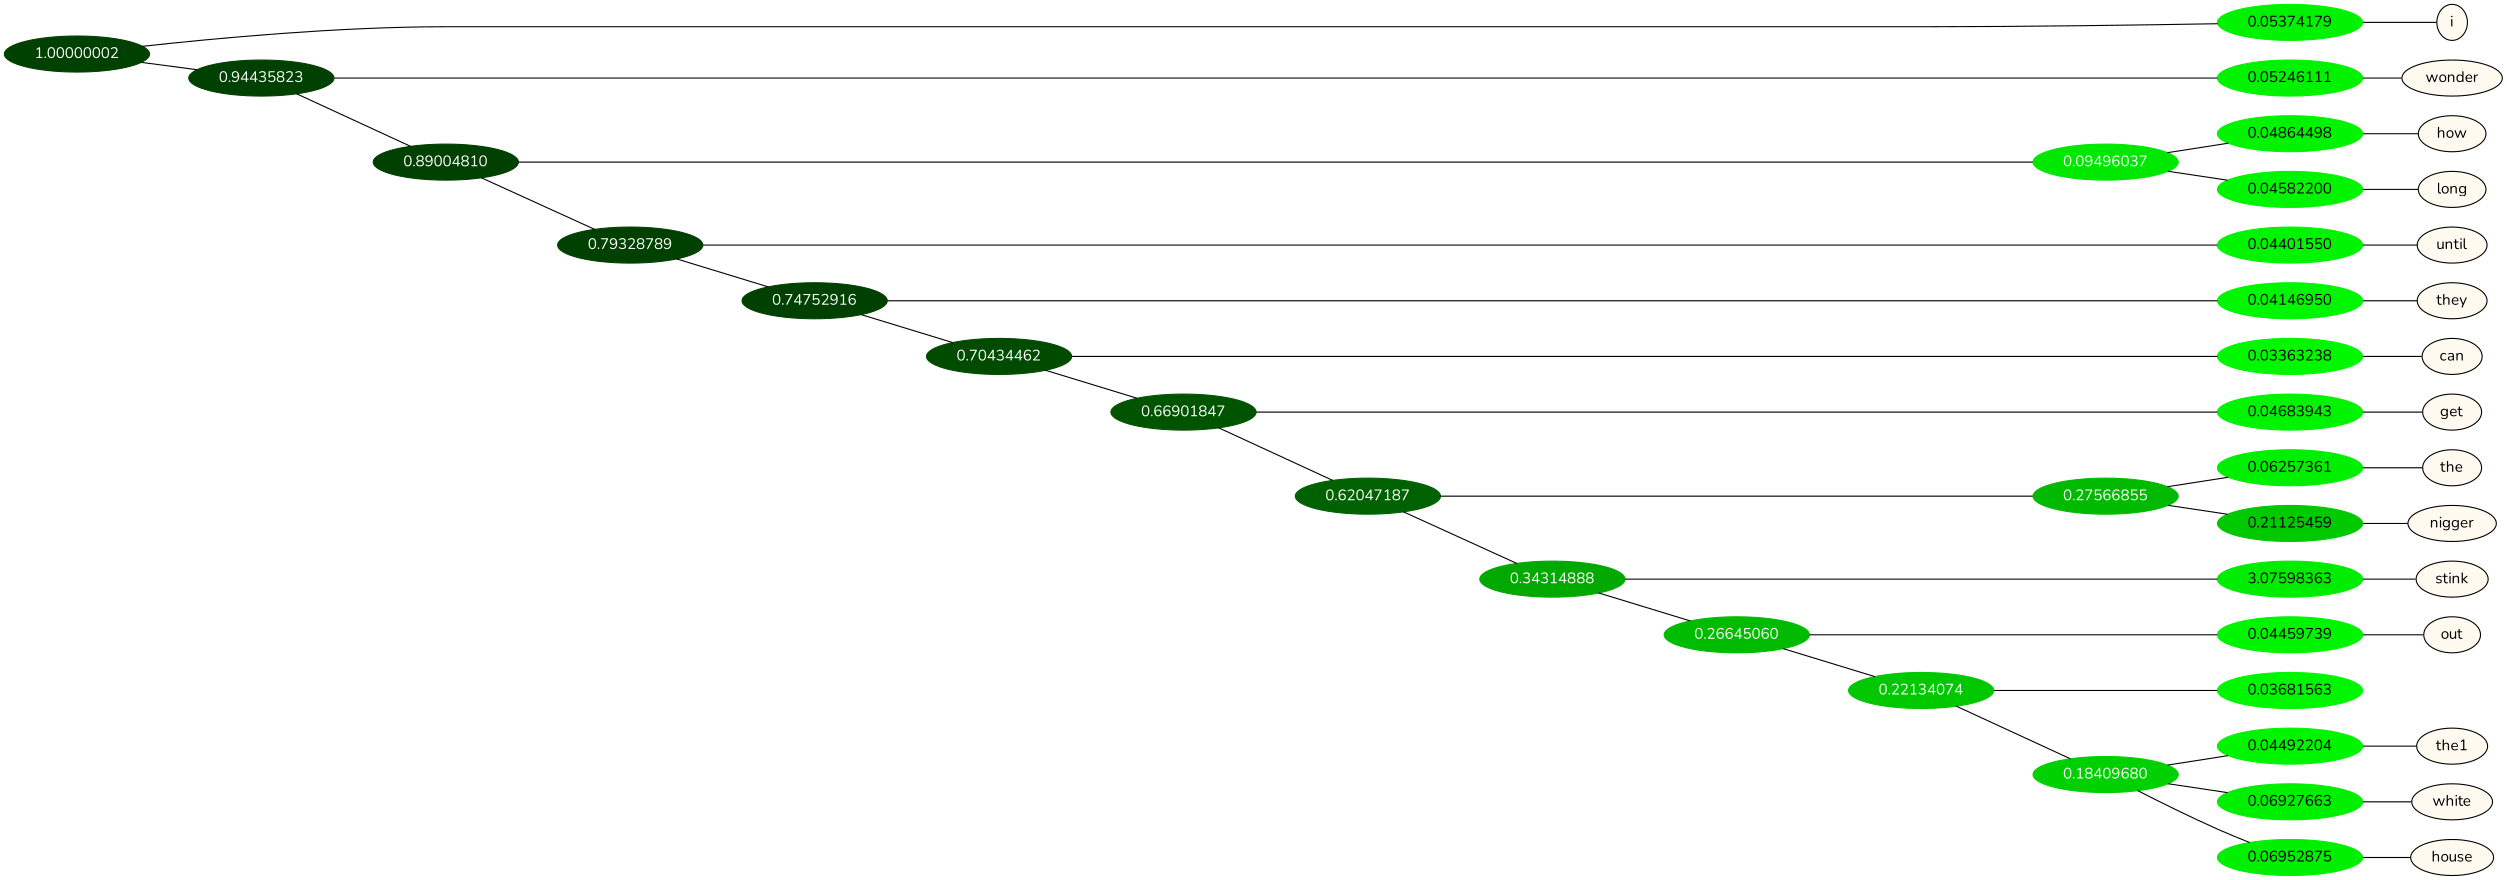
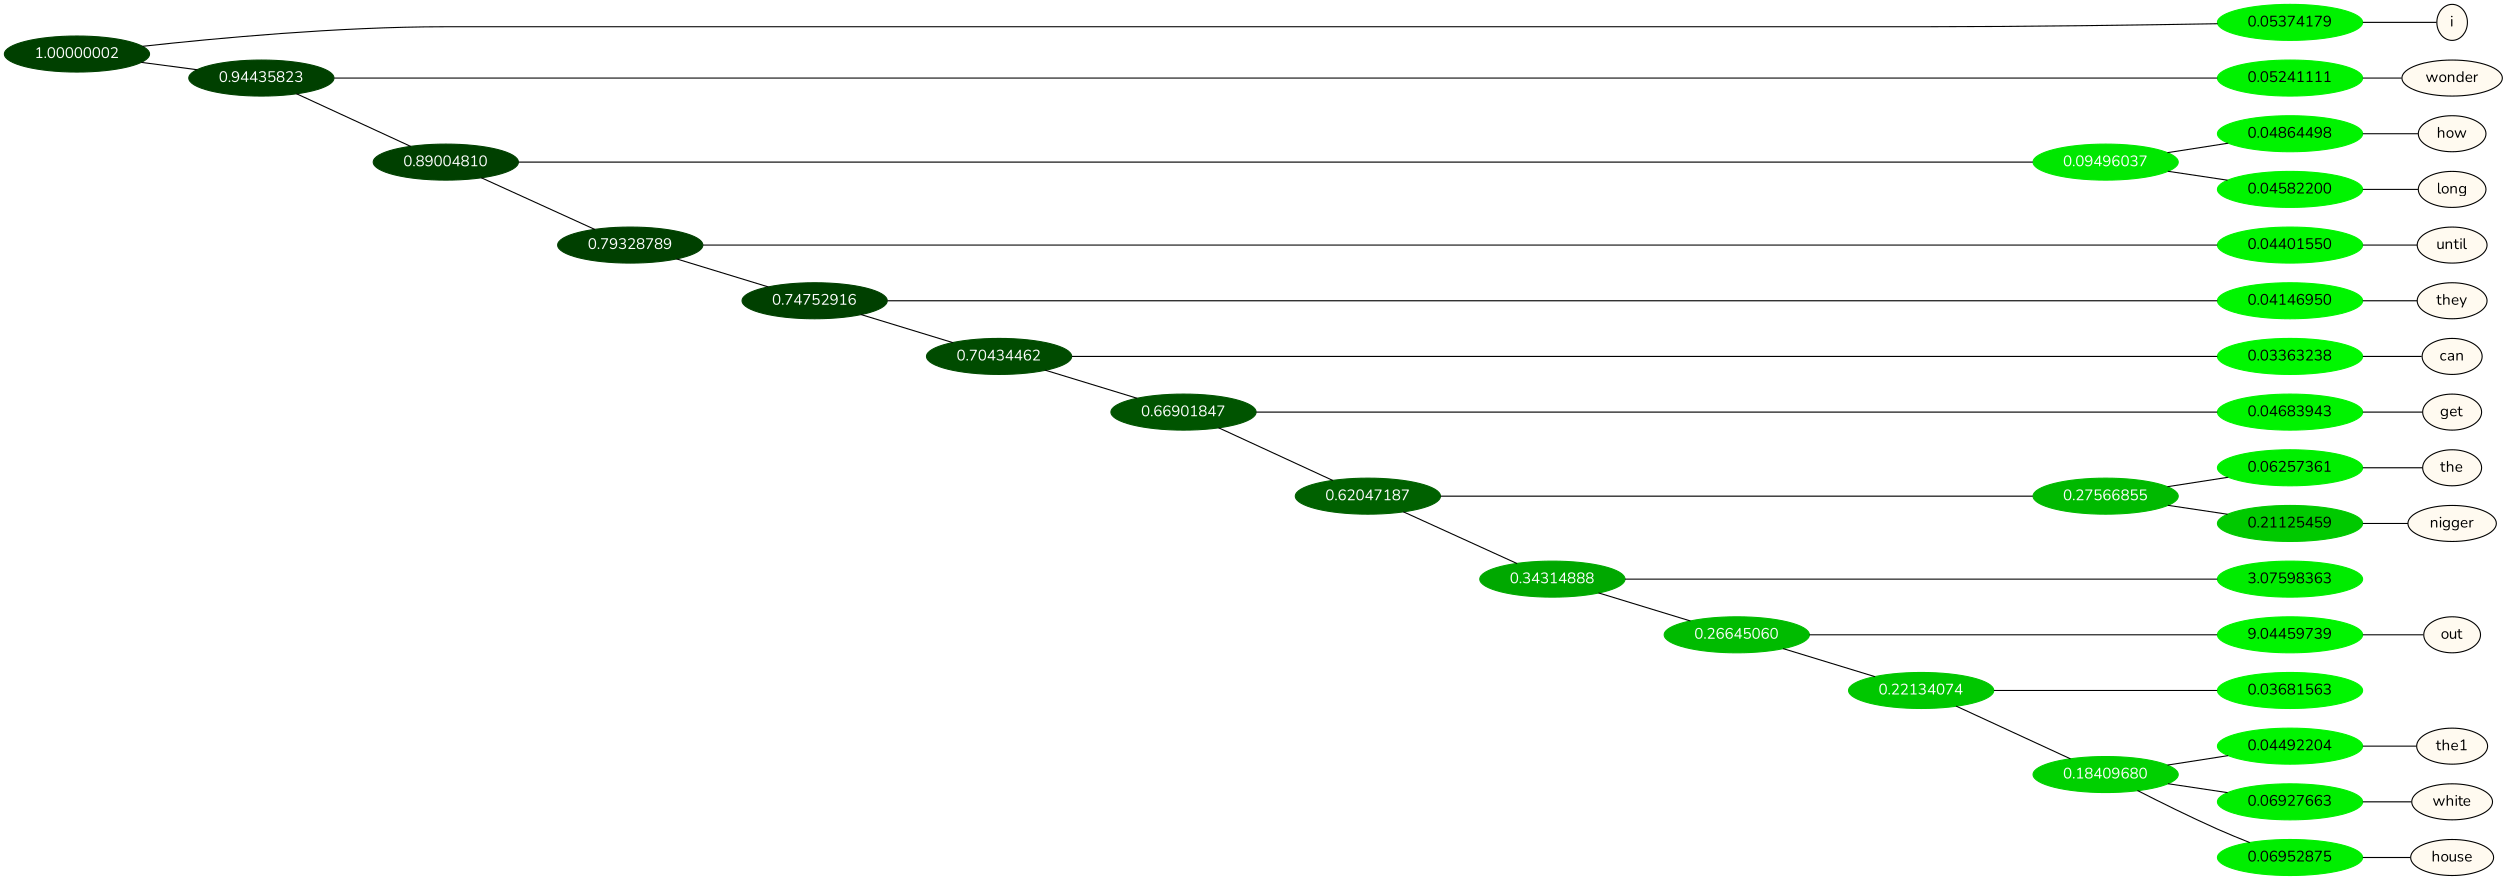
  graph {
    fontname=Nunito
    rankdir=LR
    node [color=black fontname=Nunito format=png nodesep=0.001 ordering=out overlap_scaling=0.01 ranksep=0.001 style=filled fontcolor=black]
    edge [fontname=Nunito]
    n1 [fillcolor=floralwhite height=0.15 label=i style="filled,solid" width=0.15 fontcolor=""]
    n2 [fillcolor=floralwhite height=0.15 label=wonder style="filled,solid" width=0.15 fontcolor=""]
    n3 [fillcolor=floralwhite height=0.15 label=how style="filled,solid" width=0.15 fontcolor=""]
    n4 [fillcolor=floralwhite height=0.15 label=long style="filled,solid" width=0.15 fontcolor=""]
    n5 [fillcolor=floralwhite height=0.15 label=until style="filled,solid" width=0.15 fontcolor=""]
    n6 [fillcolor=floralwhite height=0.15 label=they style="filled,solid" width=0.15 fontcolor=""]
    n7 [fillcolor=floralwhite height=0.15 label=can style="filled,solid" width=0.15 fontcolor=""]
    n8 [fillcolor=floralwhite height=0.15 label=get style="filled,solid" width=0.15 fontcolor=""]
    n9 [fillcolor=floralwhite height=0.15 label=the style="filled,solid" width=0.15 fontcolor=""]
    n10 [fillcolor=floralwhite height=0.15 label=nigger style="filled,solid" width=0.15 fontcolor=""]
-   n11 [fillcolor=floralwhite height=0.15 label=stink style="filled,solid" width=0.15 fontcolor=""]
    n12 [fillcolor=floralwhite height=0.15 label=out style="filled,solid" width=0.15 fontcolor=""]
    n13 [fillcolor=floralwhite height=0.15 label=the1 style="filled,solid" width=0.15 fontcolor=""]
    n14 [fillcolor=floralwhite height=0.15 label=white style="filled,solid" width=0.15 fontcolor=""]
    n15 [fillcolor=floralwhite height=0.15 label=house style="filled,solid" width=0.15 fontcolor=""]
    n16 [color="0.334 1.000 0.946" height=0.15 label=0.05374179 width=0.15]
-   n17 [color="0.334 1.000 0.948" height=0.15 label=0.05246111 width=0.15]
+   n17 [color="0.334 1.000 0.948" height=0.15 label=0.05241111 width=0.15]
    n18 [color="0.334 1.000 0.951" height=0.15 label=0.04864498 width=0.15]
    n19 [color="0.334 1.000 0.954" height=0.15 label=0.04582200 width=0.15]
    n20 [color="0.334 1.000 0.956" height=0.15 label=0.04401550 width=0.15]
    n21 [color="0.334 1.000 0.959" height=0.15 label=0.04146950 width=0.15]
    n22 [color="0.334 1.000 0.966" height=0.15 label=0.03363238 width=0.15]
    n23 [color="0.334 1.000 0.953" height=0.15 label=0.04683943 width=0.15]
    n24 [color="0.334 1.000 0.937" height=0.15 label=0.06257361 width=0.15]
    n25 [color="0.334 1.000 0.789" height=0.15 label=0.21125459 width=0.15]
    n26 [color="0.334 1.000 0.924" height=0.15 label=3.07598363 width=0.15]
-   n27 [color="0.334 1.000 0.955" height=0.15 label=0.04459739 width=0.15]
+   n27 [color="0.334 1.000 0.955" height=0.15 label=9.04459739 width=0.15]
    n28 [color="0.334 1.000 0.963" height=0.15 label=0.03681563 width=0.15]
    n29 [color="0.334 1.000 0.955" height=0.15 label=0.04492204 width=0.15]
    n30 [color="0.334 1.000 0.931" height=0.15 label=0.06927663 width=0.15]
    n31 [color="0.334 1.000 0.930" height=0.15 label=0.06952875 width=0.15]
    n32 [color="0.334 1.000 0.250" fontcolor=grey99 height=0.15 label=1.00000002 width=0.15]
    n33 [color="0.334 1.000 0.250" fontcolor=grey99 height=0.15 label=0.94435823 width=0.15]
    n34 [color="0.334 1.000 0.250" fontcolor=grey99 height=0.15 label=0.89004810 width=0.15]
    n35 [color="0.334 1.000 0.905" fontcolor=grey99 height=0.15 label=0.09496037 width=0.15]
    n36 [color="0.334 1.000 0.250" fontcolor=grey99 height=0.15 label=0.79328789 width=0.15]
    n37 [color="0.334 1.000 0.252" fontcolor=grey99 height=0.15 label=0.74752916 width=0.15]
    n38 [color="0.334 1.000 0.296" fontcolor=grey99 height=0.15 label=0.70434462 width=0.15]
    n39 [color="0.334 1.000 0.331" fontcolor=grey99 height=0.15 label=0.66901847 width=0.15]
    n40 [color="0.334 1.000 0.380" fontcolor=grey99 height=0.15 label=0.62047187 width=0.15]
    n41 [color="0.334 1.000 0.724" fontcolor=grey99 height=0.15 label=0.27566855 width=0.15]
    n42 [color="0.334 1.000 0.657" fontcolor=grey99 height=0.15 label=0.34314888 width=0.15]
    n43 [color="0.334 1.000 0.734" fontcolor=grey99 height=0.15 label=0.26645060 width=0.15]
    n44 [color="0.334 1.000 0.779" fontcolor=grey99 height=0.15 label=0.22134074 width=0.15]
    n45 [color="0.334 1.000 0.816" fontcolor=grey99 height=0.15 label=0.18409680 width=0.15]
    subgraph sub_1 {
      rank=same
      n1
      n2
      n3
      n4
      n5
      n6
      n7
      n8
      n9
      n10
-     n11
      n12
      n13
      n14
      n15
    }
    subgraph sub_2 {
      rank=same
      n16
      n17
      n18
      n19
      n20
      n21
      n22
      n23
      n24
      n25
      n26
      n27
      n28
      n29
      n30
      n31
    }
    n16 -- n1
    n17 -- n2
    n18 -- n3
    n19 -- n4
    n20 -- n5
    n21 -- n6
    n22 -- n7
    n23 -- n8
    n24 -- n9
    n25 -- n10
-   n26 -- n11
    n27 -- n12
    n29 -- n13
    n30 -- n14
    n31 -- n15
    n32 -- n16
    n32 -- n33
    n33 -- n17
    n33 -- n34
    n34 -- n35
    n34 -- n36
    n35 -- n18
    n35 -- n19
    n36 -- n20
    n36 -- n37
    n37 -- n21
    n37 -- n38
    n38 -- n22
    n38 -- n39
    n39 -- n23
    n39 -- n40
    n40 -- n41
    n40 -- n42
    n41 -- n24
    n41 -- n25
    n42 -- n26
    n42 -- n43
    n43 -- n27
    n43 -- n44
    n44 -- n28
    n44 -- n45
    n45 -- n29
    n45 -- n30
    n45 -- n31
  }
